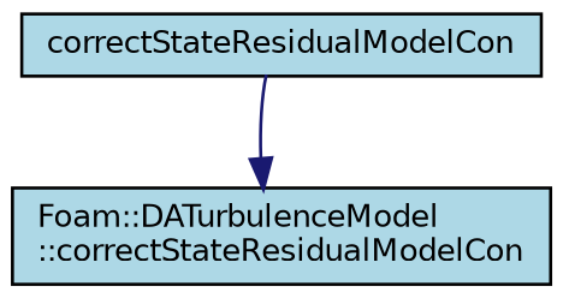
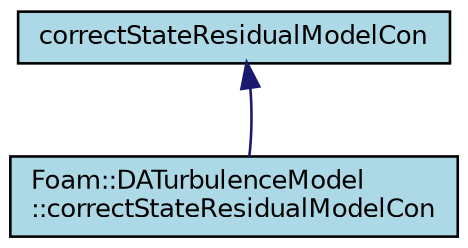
  digraph {
    rankdir=TB
    node [color=black fillcolor=lightblue fontname=Helvetica fontsize=10 shape=record style=filled]
    n1 [fontcolor=black height=0.2 label=correctStateResidualModelCon width=0.4]
    n2 [height=0.2 label="Foam::DATurbulenceModel\l::correctStateResidualModelCon" width=0.4]
-   n1 -> n2 [color=midnightblue fontname=Helvetica fontsize=10 labelfontname=Helvetica labelfontsize=10 style=solid]
+   n2 -> n1 [color=midnightblue fontname=Helvetica fontsize=10 labelfontname=Helvetica labelfontsize=10 style=solid]
  }
